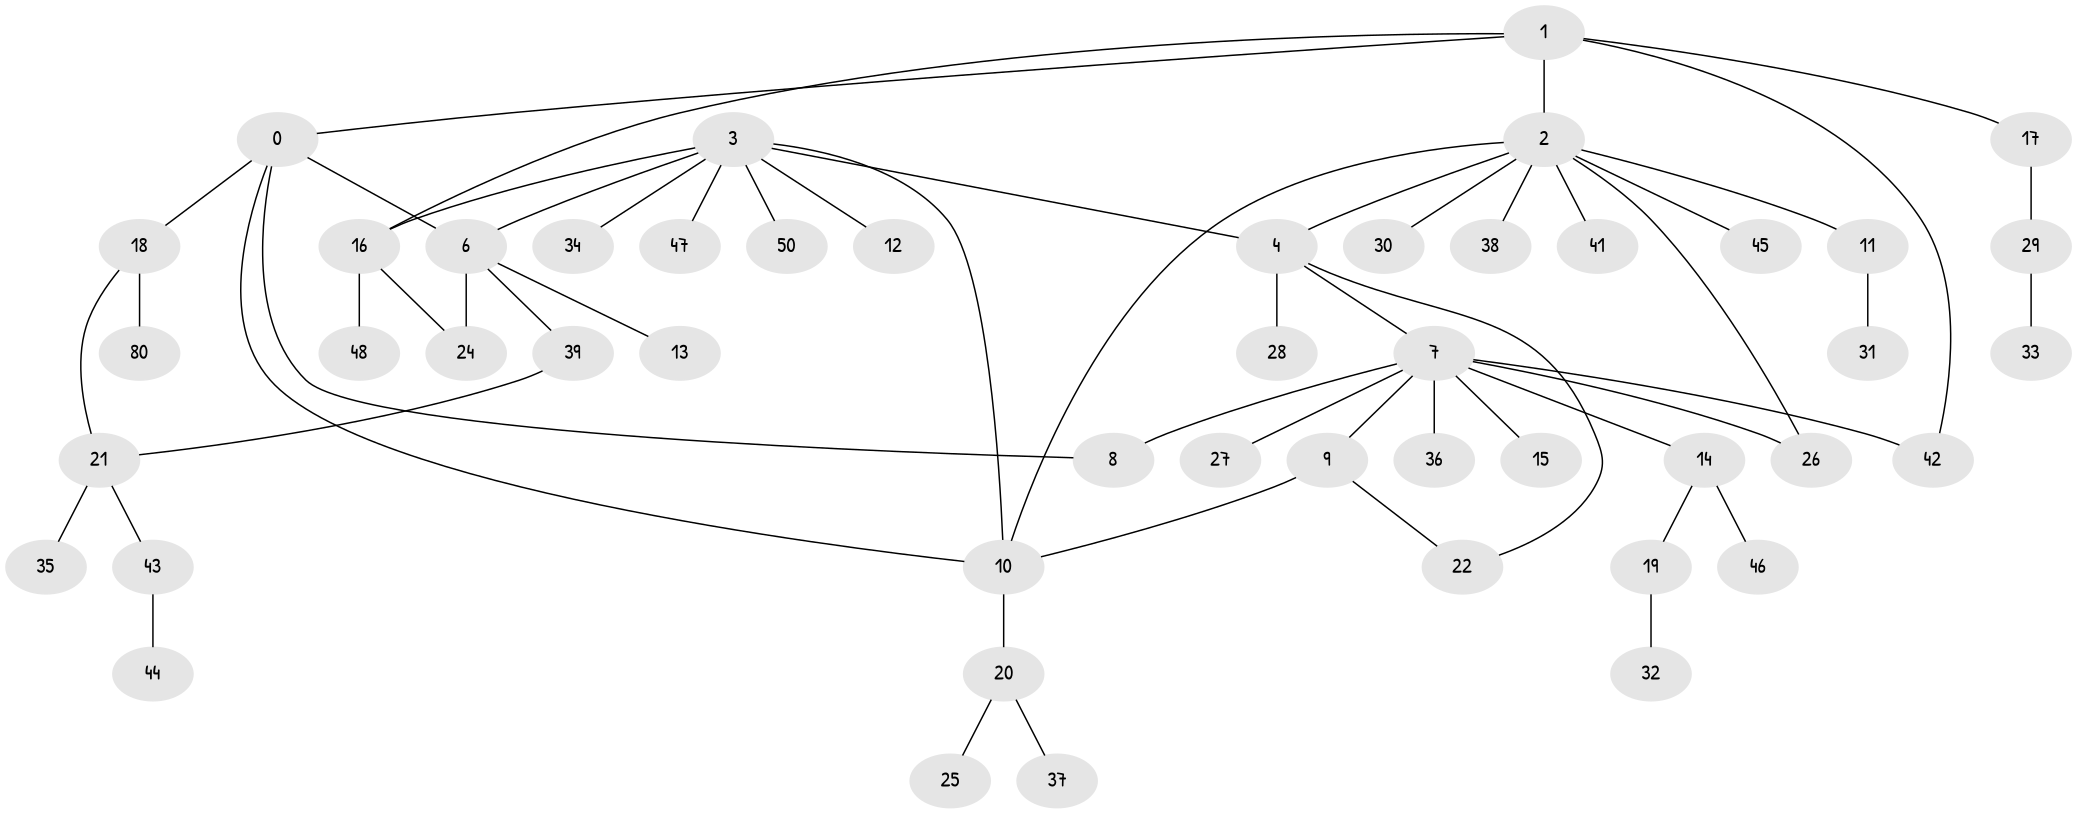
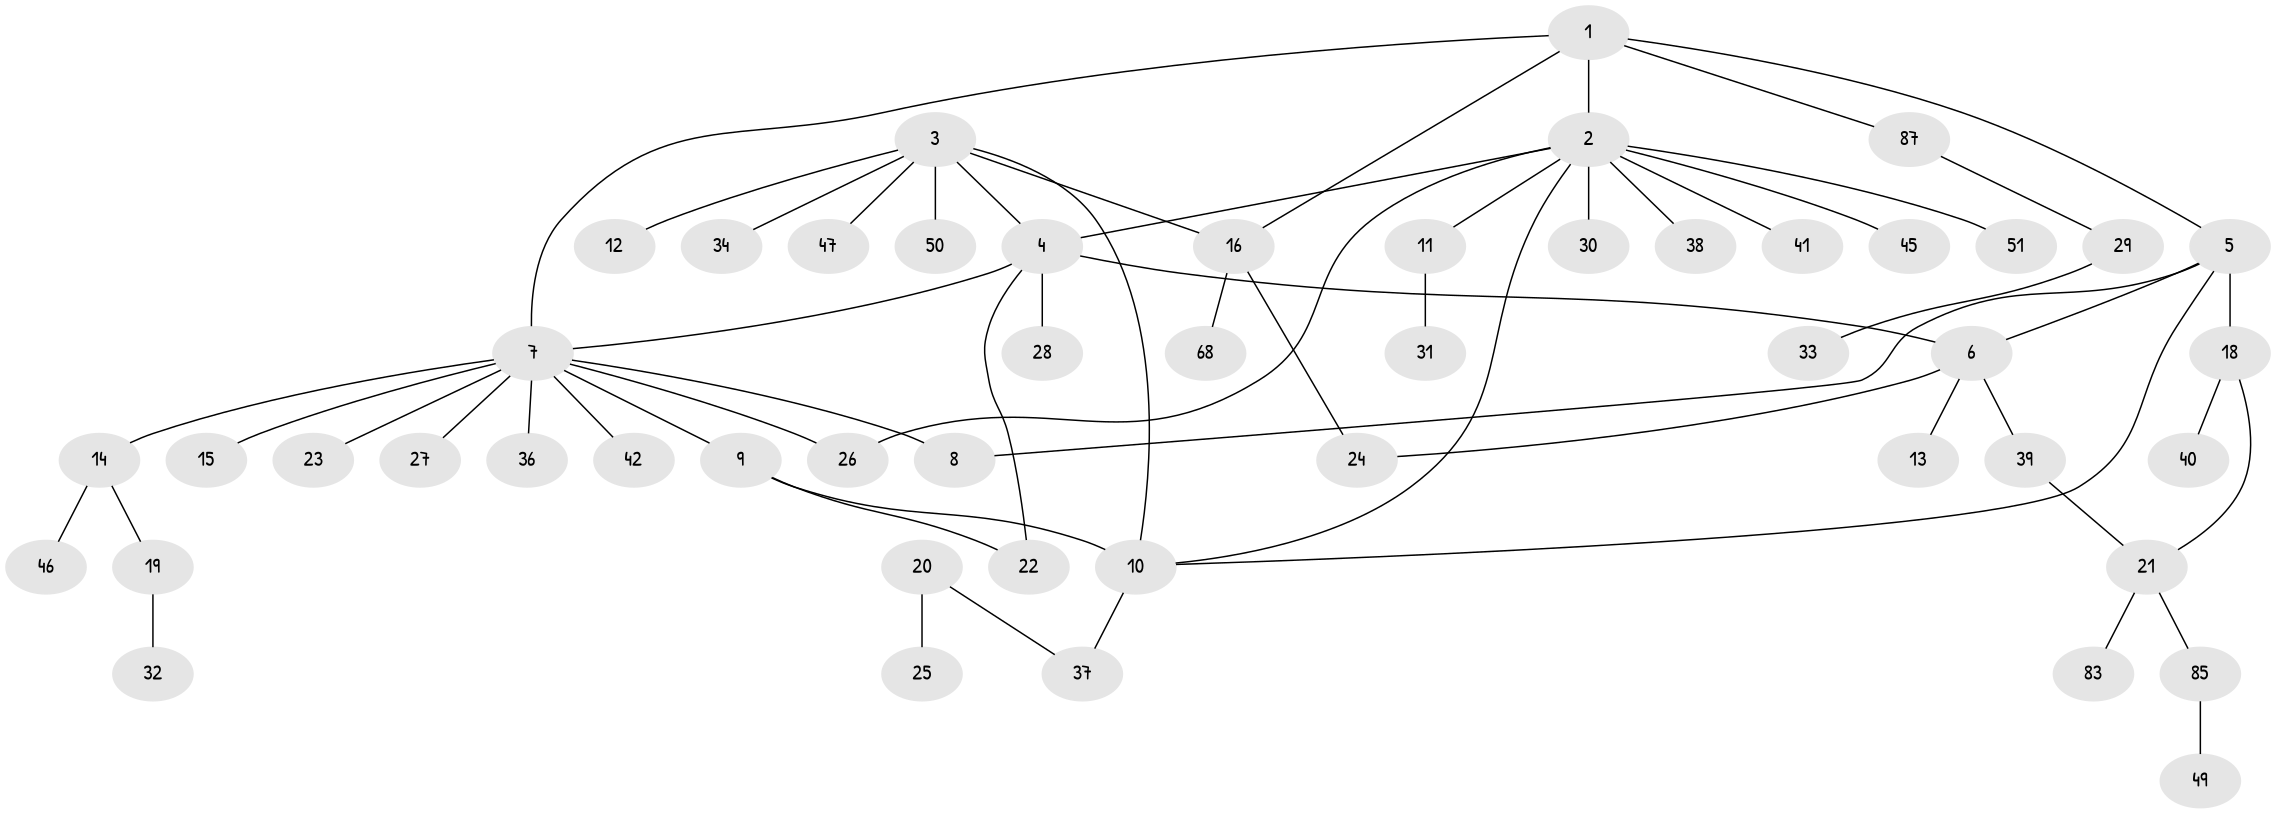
  graph {
    fontname="Patrick Hand"
    node [color=gray90 fontname="Patrick Hand" style=filled]
    edge [fontname="Patrick Hand"]
    1
    2
-   5 [label=0]
+   5
    7
    16
-   17
+   17 [label=87]
    4
    10
    11
    26
    30
    38
    41
    45
+   51
    6
    8
    18
    9
    14
    15
+   23
    27
    36
    42
    24
-   48
+   48 [label=68]
    29
    22
    28
    20
    31
    3
    12
    34
    47
    50
    13
    39
    21
-   40 [label=80]
+   40
    19
    46
    25
    37
-   35
-   43
+   35 [label=85]
+   43 [label=83]
    32
    33
-   44
+   49
    1 -- 2
    1 -- 5
-   1 -- 42
+   1 -- 7
    1 -- 16
    1 -- 17
    2 -- 4
    2 -- 10
    2 -- 11
    2 -- 26
    2 -- 30
    2 -- 38
    2 -- 41
    2 -- 45
+   2 -- 51
    5 -- 10
    5 -- 6
    5 -- 8
    5 -- 18
    7 -- 26
    7 -- 8
    7 -- 9
    7 -- 14
    7 -- 15
+   7 -- 23
    7 -- 27
    7 -- 36
    7 -- 42
    16 -- 24
    16 -- 48
    17 -- 29
    4 -- 7
-   3 -- 6
+   4 -- 6
    4 -- 22
    4 -- 28
-   10 -- 20
+   10 -- 37
    11 -- 31
    6 -- 24
    6 -- 13
    6 -- 39
    18 -- 21
    18 -- 40
    9 -- 10
    9 -- 22
    14 -- 19
    14 -- 46
    29 -- 33
    20 -- 25
    20 -- 37
    3 -- 16
    3 -- 4
    3 -- 10
    3 -- 12
    3 -- 34
    3 -- 47
    3 -- 50
    39 -- 21
    21 -- 35
    21 -- 43
    19 -- 32
-   43 -- 44
+   35 -- 49
  }
